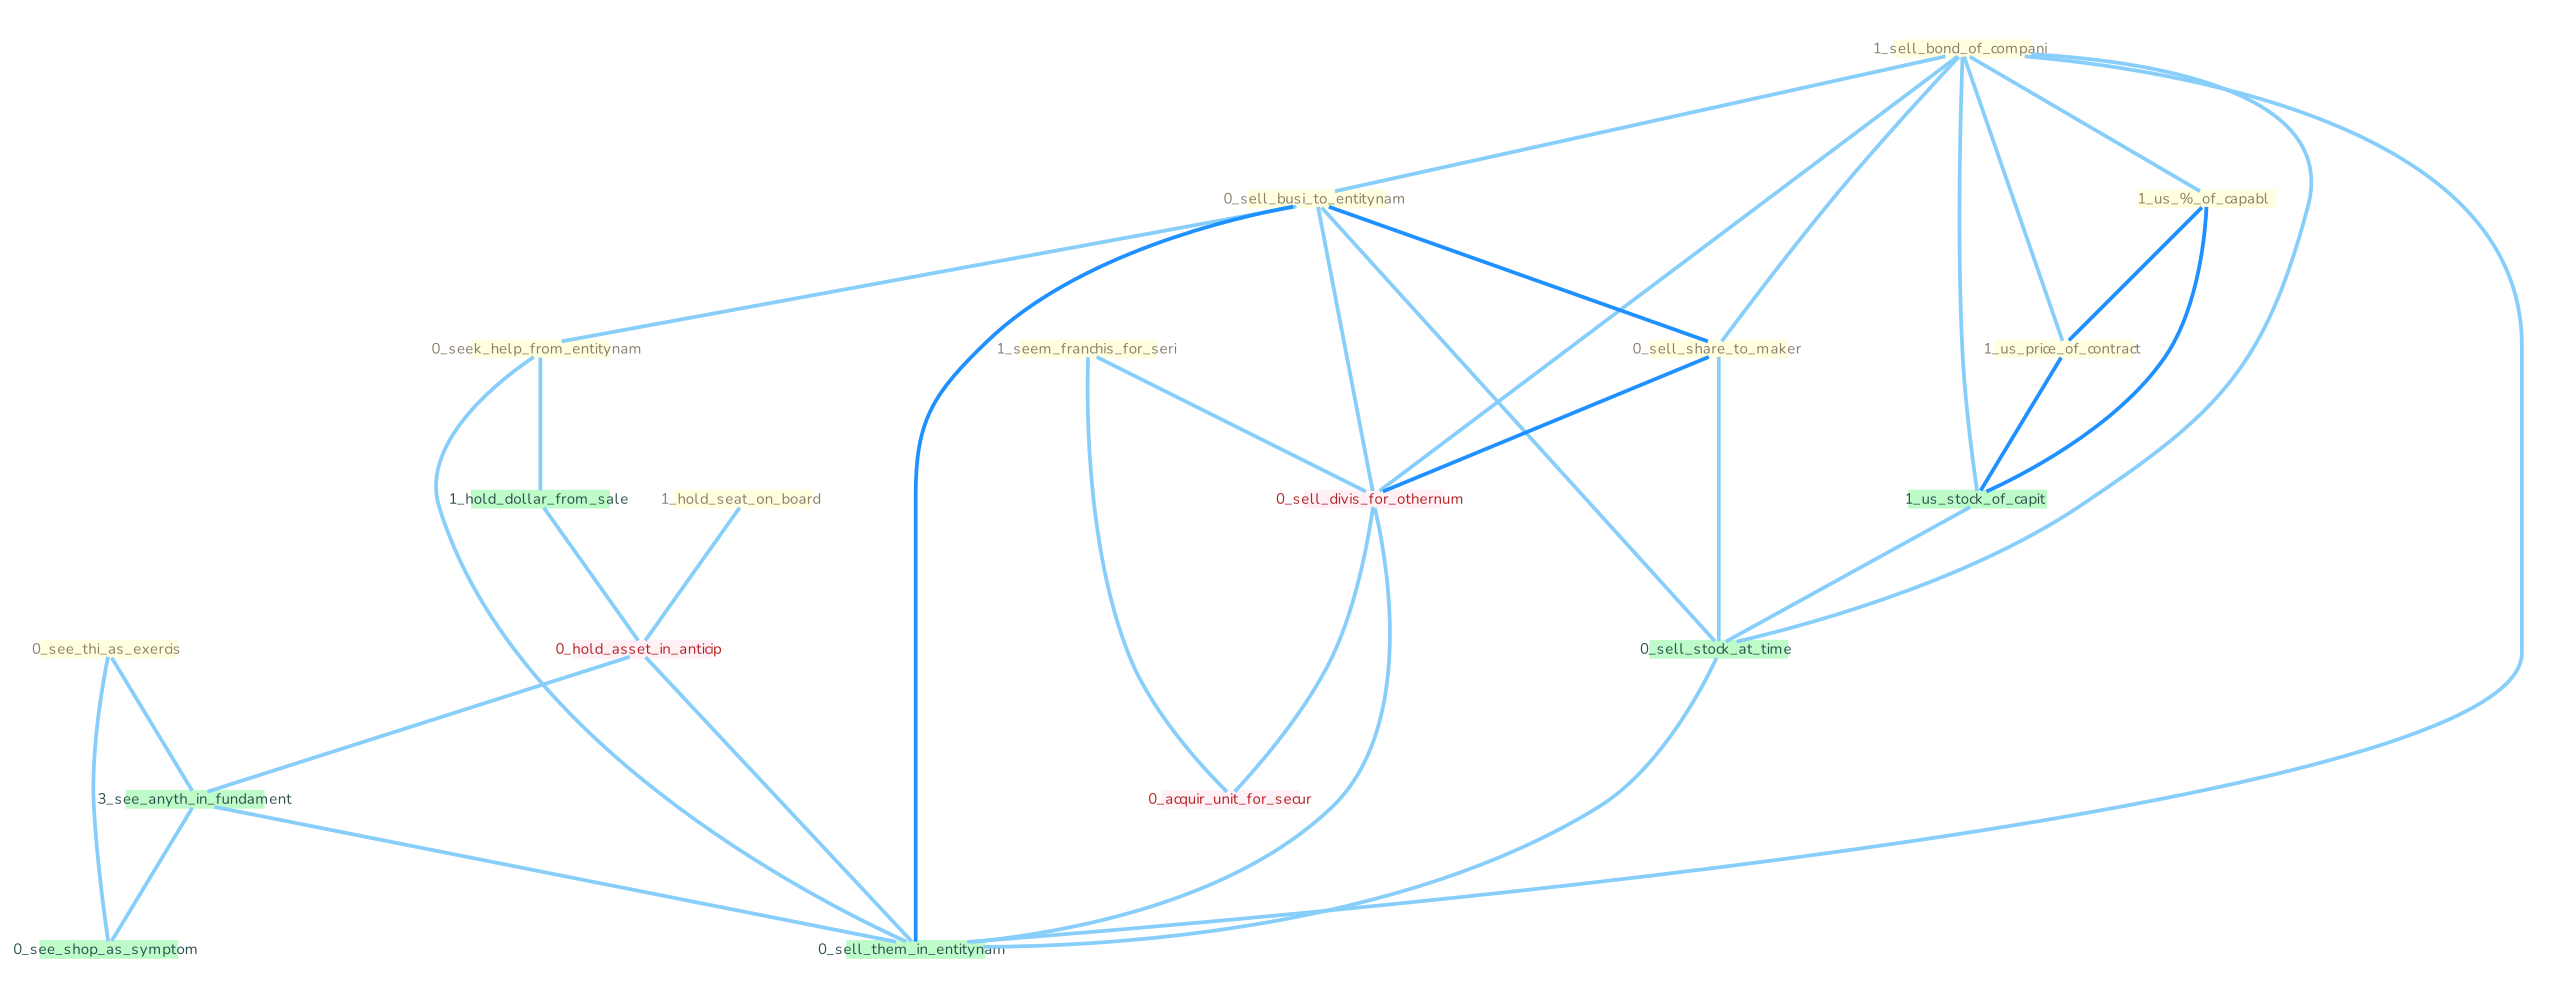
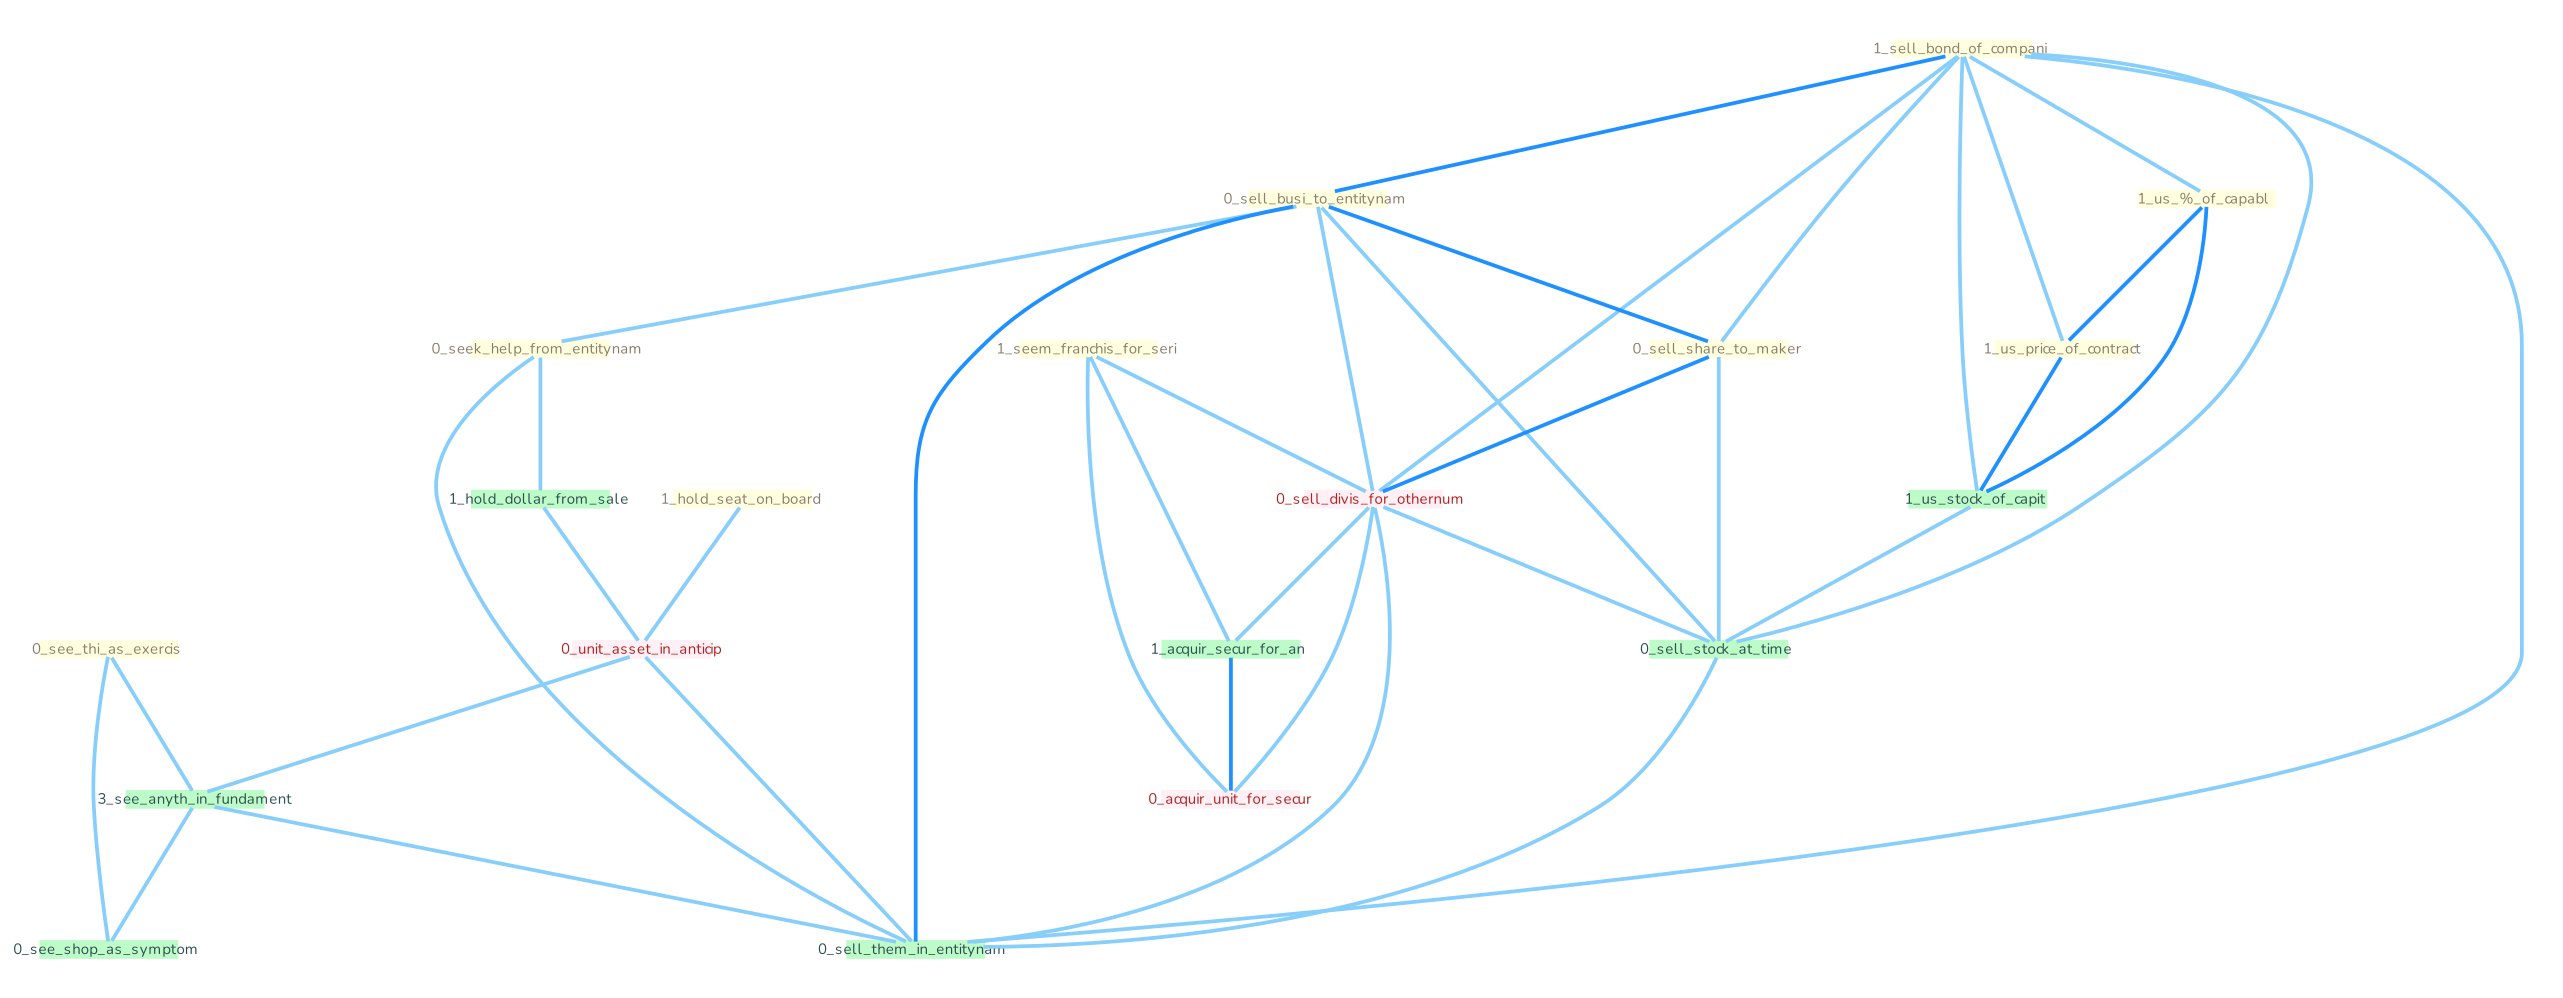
  graph {
    fontname=Nunito
    node [color="#ffffe0" fixedsize=true fontcolor="#8b7d6b" fontname=Nunito fontsize=4 shape=polygon style=filled]
    edge [color="#87cefa" fontname=Nunito w=1]
    "0_see_thi_as_exercis " [height=.06 width=.5]
    "1_sell_bond_of_compani " [height=.06 width=.5]
    "1_us_%_of_capabl " [height=.06 width=.5]
    "1_hold_seat_on_board " [height=.06 width=.5]
    "0_sell_busi_to_entitynam " [height=.06 width=.5]
    "1_us_price_of_contract " [height=.06 width=.5]
    "1_seem_franchis_for_seri " [height=.06 width=.5]
    "0_sell_share_to_maker " [height=.06 width=.5]
    "0_seek_help_from_entitynam " [height=.06 width=.5]
    "0_sell_divis_for_othernum " [color="#fff0f5" fontcolor="#b22222" height=.06 width=.5]
-   "0_hold_asset_in_anticip " [color="#fff0f5" fontcolor="#b22222" height=.06 width=.5]
+   "0_hold_asset_in_anticip " [color="#fff0f5" fontcolor="#b22222" height=.06 width=.5 label="0_unit_asset_in_anticip"]
    n12 [color="#fff0f5" fontcolor="#b22222" height=.06 label="0_acquir_unit_for_secur" width=.5]
    n13 [color="#BDFCC9" fontcolor="#2f4f4f" height=.06 label="3_see_anyth_in_fundament" width=.5]
    "0_see_shop_as_symptom " [color="#BDFCC9" fontcolor="#2f4f4f" height=.06 width=.5]
    "1_us_stock_of_capit " [color="#BDFCC9" fontcolor="#2f4f4f" height=.06 width=.5]
    "0_sell_stock_at_time " [color="#BDFCC9" fontcolor="#2f4f4f" height=.06 width=.5]
    "0_sell_them_in_entitynam " [color="#BDFCC9" fontcolor="#2f4f4f" height=.06 width=.5]
+   "1_acquir_secur_for_an " [color="#BDFCC9" fontcolor="#2f4f4f" height=.06 width=.5]
    "1_hold_dollar_from_sale " [color="#BDFCC9" fontcolor="#2f4f4f" height=.06 width=.5]
    subgraph sub_1 {
      "0_see_thi_as_exercis "
      "1_sell_bond_of_compani "
      "1_us_%_of_capabl "
      "1_hold_seat_on_board "
      "0_sell_busi_to_entitynam "
      "1_us_price_of_contract "
      "1_seem_franchis_for_seri "
      "0_sell_share_to_maker "
      "0_seek_help_from_entitynam "
    }
    subgraph sub_2 {
      "0_sell_divis_for_othernum "
      "0_hold_asset_in_anticip "
      n12
    }
    "0_see_thi_as_exercis " -- n13
    "0_see_thi_as_exercis " -- "0_see_shop_as_symptom " [w=2]
    "1_sell_bond_of_compani " -- "1_us_%_of_capabl "
-   "1_sell_bond_of_compani " -- "0_sell_busi_to_entitynam "
+   "1_sell_bond_of_compani " -- "0_sell_busi_to_entitynam " [color="#1e90ff"]
    "1_sell_bond_of_compani " -- "1_us_price_of_contract "
    "1_sell_bond_of_compani " -- "0_sell_share_to_maker "
    "1_sell_bond_of_compani " -- "0_sell_divis_for_othernum "
    "1_sell_bond_of_compani " -- "1_us_stock_of_capit "
    "1_sell_bond_of_compani " -- "0_sell_stock_at_time "
    "1_sell_bond_of_compani " -- "0_sell_them_in_entitynam "
    "1_us_%_of_capabl " -- "1_us_price_of_contract " [color="#1e90ff" w=2]
    "1_us_%_of_capabl " -- "1_us_stock_of_capit " [color="#1e90ff" w=2]
    "1_hold_seat_on_board " -- "0_hold_asset_in_anticip "
    "0_sell_busi_to_entitynam " -- "0_sell_share_to_maker " [color="#1e90ff" w=2]
    "0_sell_busi_to_entitynam " -- "0_seek_help_from_entitynam "
    "0_sell_busi_to_entitynam " -- "0_sell_divis_for_othernum "
    "0_sell_busi_to_entitynam " -- "0_sell_stock_at_time "
    "0_sell_busi_to_entitynam " -- "0_sell_them_in_entitynam " [color="#1e90ff" w=2]
    "1_us_price_of_contract " -- "1_us_stock_of_capit " [color="#1e90ff" w=2]
    "1_seem_franchis_for_seri " -- "0_sell_divis_for_othernum "
    "1_seem_franchis_for_seri " -- n12
+   "1_seem_franchis_for_seri " -- "1_acquir_secur_for_an "
    "0_sell_share_to_maker " -- "0_sell_divis_for_othernum " [color="#1e90ff"]
    "0_sell_share_to_maker " -- "0_sell_stock_at_time "
    "0_seek_help_from_entitynam " -- "0_sell_them_in_entitynam "
    "0_seek_help_from_entitynam " -- "1_hold_dollar_from_sale "
    "0_sell_divis_for_othernum " -- n12
+   "0_sell_divis_for_othernum " -- "0_sell_stock_at_time "
    "0_sell_divis_for_othernum " -- "0_sell_them_in_entitynam "
+   "0_sell_divis_for_othernum " -- "1_acquir_secur_for_an "
    "0_hold_asset_in_anticip " -- n13
    "0_hold_asset_in_anticip " -- "0_sell_them_in_entitynam "
    n13 -- "0_see_shop_as_symptom "
    n13 -- "0_sell_them_in_entitynam "
    "1_us_stock_of_capit " -- "0_sell_stock_at_time "
    "0_sell_stock_at_time " -- "0_sell_them_in_entitynam "
+   "1_acquir_secur_for_an " -- n12 [color="#1e90ff" w=2]
    "1_hold_dollar_from_sale " -- "0_hold_asset_in_anticip "
  }
